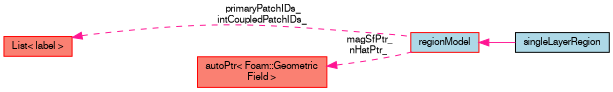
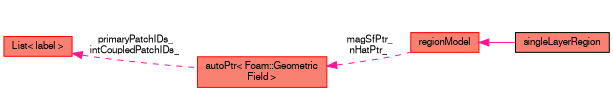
  digraph {
    rankdir=LR
    node [color=red fillcolor=lightblue fontname=FreeSans fontsize=10 shape=record style=filled]
    edge [color=deeppink dir=back fontname=FreeSans fontsize=10 labelfontname=FreeSans labelfontsize=10 style=dashed]
-   n1 [color=black fontcolor=black height=0.2 label=singleLayerRegion width=0.4]
-   n2 [height=0.2 label=regionModel width=0.4]
+   n1 [color=black fillcolor=salmon fontcolor=black height=0.2 label=singleLayerRegion width=0.4]
+   n2 [fillcolor=salmon height=0.2 label=regionModel width=0.4]
    n3 [fillcolor=salmon height=0.2 label="List\< label \>" width=0.4]
    n4 [fillcolor=salmon height=0.2 label="autoPtr\< Foam::Geometric\lField \>" width=0.4]
    n2 -> n1 [style=solid]
-   n3 -> n2 [label=" primaryPatchIDs_\nintCoupledPatchIDs_"]
+   n3 -> n4 [label=" primaryPatchIDs_\nintCoupledPatchIDs_"]
    n4 -> n2 [label=" magSfPtr_\nnHatPtr_"]
  }
